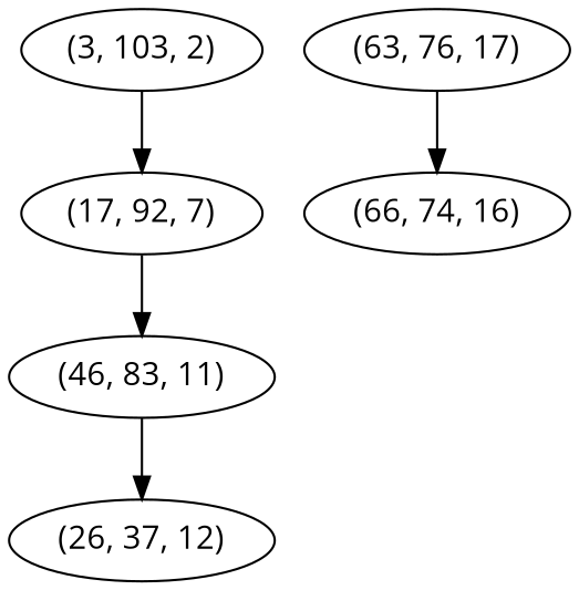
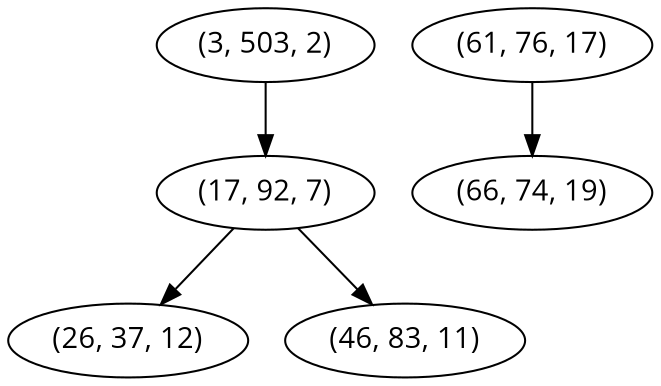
  digraph {
    fontname="Open Sans"
    node [fontname="Open Sans"]
    edge [fontname="Open Sans"]
-   "(3, 103, 2)"
+   "(3, 103, 2)" [label="(3, 503, 2)"]
    "(17, 92, 7)"
    "(26, 37, 12)"
    "(46, 83, 11)"
-   "(63, 76, 17)"
-   "(66, 74, 19)" [label="(66, 74, 16)"]
+   "(63, 76, 17)" [label="(61, 76, 17)"]
+   "(66, 74, 19)"
    "(3, 103, 2)" -> "(17, 92, 7)"
-   "(46, 83, 11)" -> "(26, 37, 12)"
+   "(17, 92, 7)" -> "(26, 37, 12)"
    "(17, 92, 7)" -> "(46, 83, 11)"
    "(63, 76, 17)" -> "(66, 74, 19)"
  }
